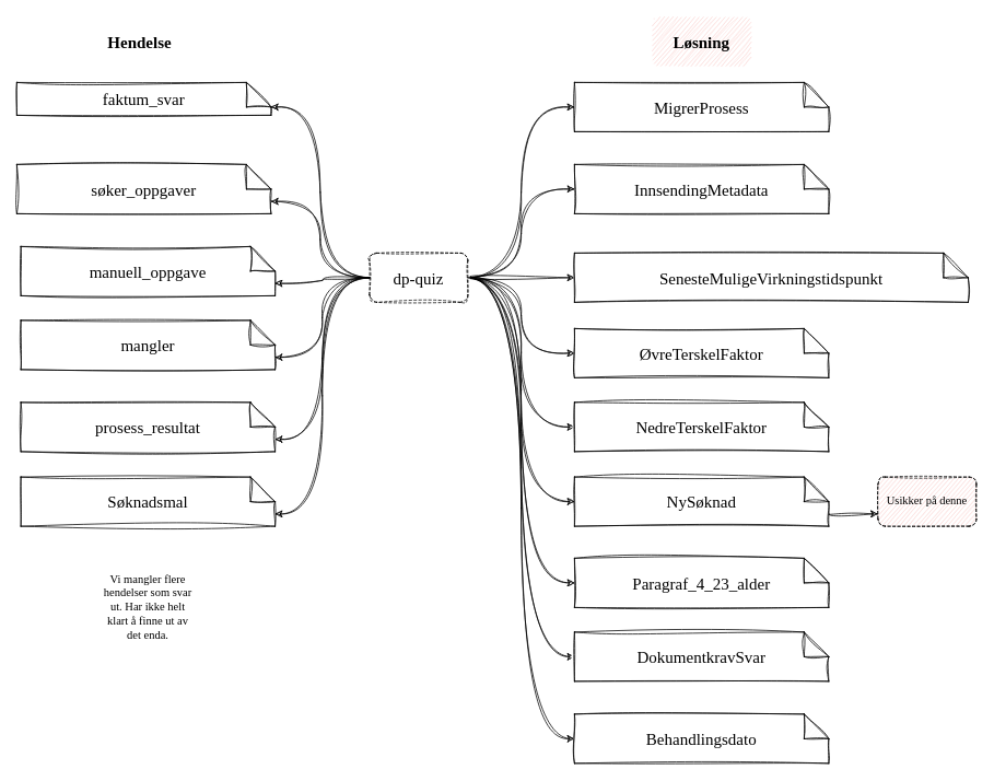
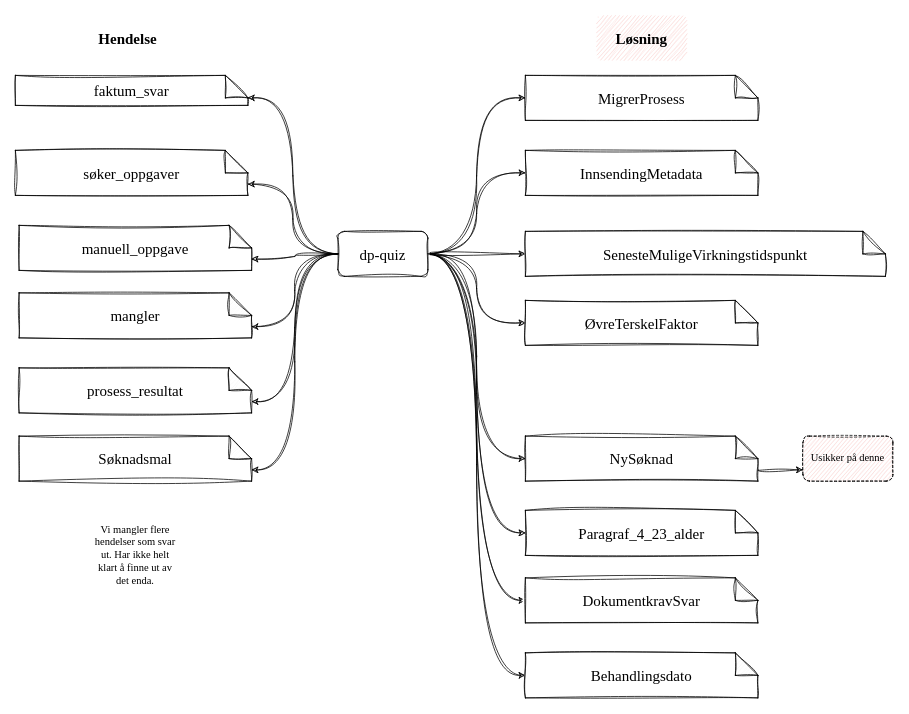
  <mxCell id="0" />
  <mxCell id="1" parent="0" />
  <mxCell id="2" style="edgeStyle=orthogonalEdgeStyle;sketch=1;hachureGap=4;jiggle=2;curveFitting=1;html=1;entryX=0;entryY=0.5;entryDx=0;entryDy=0;entryPerimeter=0;fontFamily=Architects Daughter;fontSource=https%3A%2F%2Ffonts.googleapis.com%2Fcss%3Ffamily%3DArchitects%2BDaughter;fontSize=14;curved=1;" parent="1" source="10" target="11" edge="1"><mxGeometry relative="1" as="geometry" /></mxCell>
  <mxCell id="3" style="edgeStyle=orthogonalEdgeStyle;curved=1;sketch=1;hachureGap=4;jiggle=2;curveFitting=1;html=1;entryX=0;entryY=0.5;entryDx=0;entryDy=0;entryPerimeter=0;fontFamily=Architects Daughter;fontSource=https%3A%2F%2Ffonts.googleapis.com%2Fcss%3Ffamily%3DArchitects%2BDaughter;fontSize=14;" parent="1" source="10" target="12" edge="1"><mxGeometry relative="1" as="geometry" /></mxCell>
- <mxCell id="4" style="edgeStyle=orthogonalEdgeStyle;curved=1;sketch=1;hachureGap=4;jiggle=2;curveFitting=1;html=1;entryX=0;entryY=0.5;entryDx=0;entryDy=0;entryPerimeter=0;fontFamily=Architects Daughter;fontSource=https%3A%2F%2Ffonts.googleapis.com%2Fcss%3Ffamily%3DArchitects%2BDaughter;fontSize=14;" parent="1" source="10" target="13" edge="1"><mxGeometry relative="1" as="geometry" /></mxCell>
  <mxCell id="5" style="edgeStyle=orthogonalEdgeStyle;curved=1;sketch=1;hachureGap=4;jiggle=2;curveFitting=1;html=1;entryX=0;entryY=0.5;entryDx=0;entryDy=0;entryPerimeter=0;fontFamily=Architects Daughter;fontSource=https%3A%2F%2Ffonts.googleapis.com%2Fcss%3Ffamily%3DArchitects%2BDaughter;fontSize=14;" parent="1" source="10" target="14" edge="1"><mxGeometry relative="1" as="geometry" /></mxCell>
  <mxCell id="6" style="edgeStyle=orthogonalEdgeStyle;curved=1;sketch=1;hachureGap=4;jiggle=2;curveFitting=1;html=1;entryX=0;entryY=0.5;entryDx=0;entryDy=0;entryPerimeter=0;fontFamily=Architects Daughter;fontSource=https%3A%2F%2Ffonts.googleapis.com%2Fcss%3Ffamily%3DArchitects%2BDaughter;fontSize=14;" parent="1" source="10" target="15" edge="1"><mxGeometry relative="1" as="geometry" /></mxCell>
  <mxCell id="7" style="edgeStyle=orthogonalEdgeStyle;curved=1;sketch=1;hachureGap=4;jiggle=2;curveFitting=1;html=1;entryX=0;entryY=0.5;entryDx=0;entryDy=0;entryPerimeter=0;fontFamily=Architects Daughter;fontSource=https%3A%2F%2Ffonts.googleapis.com%2Fcss%3Ffamily%3DArchitects%2BDaughter;fontSize=14;" parent="1" source="10" target="16" edge="1"><mxGeometry relative="1" as="geometry" /></mxCell>
  <mxCell id="8" style="edgeStyle=orthogonalEdgeStyle;curved=1;sketch=1;hachureGap=4;jiggle=2;curveFitting=1;html=1;entryX=0;entryY=0.5;entryDx=0;entryDy=0;entryPerimeter=0;fontFamily=Architects Daughter;fontSource=https%3A%2F%2Ffonts.googleapis.com%2Fcss%3Ffamily%3DArchitects%2BDaughter;fontSize=14;" parent="1" source="10" target="17" edge="1"><mxGeometry relative="1" as="geometry" /></mxCell>
  <mxCell id="9" style="edgeStyle=orthogonalEdgeStyle;curved=1;sketch=1;hachureGap=4;jiggle=2;curveFitting=1;html=1;entryX=0;entryY=0.5;entryDx=0;entryDy=0;entryPerimeter=0;fontFamily=Architects Daughter;fontSource=https%3A%2F%2Ffonts.googleapis.com%2Fcss%3Ffamily%3DArchitects%2BDaughter;fontSize=14;" parent="1" source="10" target="18" edge="1"><mxGeometry relative="1" as="geometry" /></mxCell>
- <mxCell id="10" value="dp-quiz" style="rounded=1;whiteSpace=wrap;html=1;sketch=1;hachureGap=4;jiggle=2;curveFitting=1;fontFamily=Architects Daughter;fontSource=https%3A%2F%2Ffonts.googleapis.com%2Fcss%3Ffamily%3DArchitects%2BDaughter;fontSize=20;dashed=1;" parent="1" vertex="1"><mxGeometry x="450" y="308" width="120" height="60" as="geometry" /></mxCell>
+ <mxCell id="10" value="dp-quiz" style="rounded=1;whiteSpace=wrap;html=1;sketch=1;hachureGap=4;jiggle=2;curveFitting=1;fontFamily=Architects Daughter;fontSource=https%3A%2F%2Ffonts.googleapis.com%2Fcss%3Ffamily%3DArchitects%2BDaughter;fontSize=20;" parent="1" vertex="1"><mxGeometry x="450" y="308" width="120" height="60" as="geometry" /></mxCell>
  <mxCell id="11" value="SenesteMuligeVirkningstidspunkt" style="shape=note;whiteSpace=wrap;html=1;backgroundOutline=1;darkOpacity=0.05;sketch=1;hachureGap=4;jiggle=2;curveFitting=1;fontFamily=Architects Daughter;fontSource=https%3A%2F%2Ffonts.googleapis.com%2Fcss%3Ffamily%3DArchitects%2BDaughter;fontSize=20;" parent="1" vertex="1"><mxGeometry x="700" y="308" width="480" height="60" as="geometry" /></mxCell>
  <mxCell id="12" value="ØvreTerskelFaktor" style="shape=note;whiteSpace=wrap;html=1;backgroundOutline=1;darkOpacity=0.05;sketch=1;hachureGap=4;jiggle=2;curveFitting=1;fontFamily=Architects Daughter;fontSource=https%3A%2F%2Ffonts.googleapis.com%2Fcss%3Ffamily%3DArchitects%2BDaughter;fontSize=20;" parent="1" vertex="1"><mxGeometry x="700" y="400" width="310" height="60" as="geometry" /></mxCell>
- <mxCell id="13" value="NedreTerskelFaktor" style="shape=note;whiteSpace=wrap;html=1;backgroundOutline=1;darkOpacity=0.05;sketch=1;hachureGap=4;jiggle=2;curveFitting=1;fontFamily=Architects Daughter;fontSource=https%3A%2F%2Ffonts.googleapis.com%2Fcss%3Ffamily%3DArchitects%2BDaughter;fontSize=20;" parent="1" vertex="1"><mxGeometry x="700" y="490" width="310" height="60" as="geometry" /></mxCell>
  <mxCell id="14" value="Behandlingsdato" style="shape=note;whiteSpace=wrap;html=1;backgroundOutline=1;darkOpacity=0.05;sketch=1;hachureGap=4;jiggle=2;curveFitting=1;fontFamily=Architects Daughter;fontSource=https%3A%2F%2Ffonts.googleapis.com%2Fcss%3Ffamily%3DArchitects%2BDaughter;fontSize=20;" parent="1" vertex="1"><mxGeometry x="700" y="870" width="310" height="60" as="geometry" /></mxCell>
  <mxCell id="15" value="DokumentkravSvar" style="shape=note;whiteSpace=wrap;html=1;backgroundOutline=1;darkOpacity=0.05;sketch=1;hachureGap=4;jiggle=2;curveFitting=1;fontFamily=Architects Daughter;fontSource=https%3A%2F%2Ffonts.googleapis.com%2Fcss%3Ffamily%3DArchitects%2BDaughter;fontSize=20;" parent="1" vertex="1"><mxGeometry x="700" y="770" width="310" height="60" as="geometry" /></mxCell>
  <mxCell id="16" value="InnsendingMetadata" style="shape=note;whiteSpace=wrap;html=1;backgroundOutline=1;darkOpacity=0.05;sketch=1;hachureGap=4;jiggle=2;curveFitting=1;fontFamily=Architects Daughter;fontSource=https%3A%2F%2Ffonts.googleapis.com%2Fcss%3Ffamily%3DArchitects%2BDaughter;fontSize=20;" parent="1" vertex="1"><mxGeometry x="700" y="200" width="310" height="60" as="geometry" /></mxCell>
  <mxCell id="17" value="MigrerProsess" style="shape=note;whiteSpace=wrap;html=1;backgroundOutline=1;darkOpacity=0.05;sketch=1;hachureGap=4;jiggle=2;curveFitting=1;fontFamily=Architects Daughter;fontSource=https%3A%2F%2Ffonts.googleapis.com%2Fcss%3Ffamily%3DArchitects%2BDaughter;fontSize=20;" parent="1" vertex="1"><mxGeometry x="700" y="100" width="310" height="60" as="geometry" /></mxCell>
  <mxCell id="18" value="Paragraf_4_23_alder" style="shape=note;whiteSpace=wrap;html=1;backgroundOutline=1;darkOpacity=0.05;sketch=1;hachureGap=4;jiggle=2;curveFitting=1;fontFamily=Architects Daughter;fontSource=https%3A%2F%2Ffonts.googleapis.com%2Fcss%3Ffamily%3DArchitects%2BDaughter;fontSize=20;" parent="1" vertex="1"><mxGeometry x="700" y="680" width="310" height="60" as="geometry" /></mxCell>
  <mxCell id="19" value="Løsning" style="rounded=1;whiteSpace=wrap;html=1;sketch=1;hachureGap=4;jiggle=2;curveFitting=1;fontFamily=Architects Daughter;fontSource=https%3A%2F%2Ffonts.googleapis.com%2Fcss%3Ffamily%3DArchitects%2BDaughter;fontSize=20;strokeColor=none;fontStyle=1;fillColor=#f8cecc;" parent="1" vertex="1"><mxGeometry x="795" y="20" width="120" height="60" as="geometry" /></mxCell>
  <mxCell id="20" value="Hendelse" style="rounded=1;whiteSpace=wrap;html=1;sketch=1;hachureGap=4;jiggle=2;curveFitting=1;fontFamily=Architects Daughter;fontSource=https%3A%2F%2Ffonts.googleapis.com%2Fcss%3Ffamily%3DArchitects%2BDaughter;fontSize=20;strokeColor=none;fontStyle=1" parent="1" vertex="1"><mxGeometry x="110" y="20" width="120" height="60" as="geometry" /></mxCell>
  <mxCell id="21" value="Vi mangler flere hendelser som svar ut. Har ikke helt klart å finne ut av det enda." style="rounded=1;whiteSpace=wrap;html=1;sketch=1;hachureGap=4;jiggle=2;curveFitting=1;fontFamily=Architects Daughter;fontSource=https%3A%2F%2Ffonts.googleapis.com%2Fcss%3Ffamily%3DArchitects%2BDaughter;fontSize=14;strokeColor=none;fontStyle=0" parent="1" vertex="1"><mxGeometry x="120" y="710" width="120" height="60" as="geometry" /></mxCell>
  <mxCell id="22" value="faktum_svar" style="shape=note;whiteSpace=wrap;html=1;backgroundOutline=1;darkOpacity=0.05;sketch=1;hachureGap=4;jiggle=2;curveFitting=1;fontFamily=Architects Daughter;fontSource=https%3A%2F%2Ffonts.googleapis.com%2Fcss%3Ffamily%3DArchitects%2BDaughter;fontSize=20;" vertex="1" parent="1"><mxGeometry x="20" y="100" width="310" height="40" as="geometry" /></mxCell>
  <mxCell id="23" value="søker_oppgaver" style="shape=note;whiteSpace=wrap;html=1;backgroundOutline=1;darkOpacity=0.05;sketch=1;hachureGap=4;jiggle=2;curveFitting=1;fontFamily=Architects Daughter;fontSource=https%3A%2F%2Ffonts.googleapis.com%2Fcss%3Ffamily%3DArchitects%2BDaughter;fontSize=20;" vertex="1" parent="1"><mxGeometry y="200" width="310" height="60" as="geometry" x="20" /></mxCell>
  <mxCell id="24" value="manuell_oppgave" style="shape=note;whiteSpace=wrap;html=1;backgroundOutline=1;darkOpacity=0.05;sketch=1;hachureGap=4;jiggle=2;curveFitting=1;fontFamily=Architects Daughter;fontSource=https%3A%2F%2Ffonts.googleapis.com%2Fcss%3Ffamily%3DArchitects%2BDaughter;fontSize=20;" vertex="1" parent="1"><mxGeometry x="25" y="300" width="310" height="60" as="geometry" /></mxCell>
  <mxCell id="25" value="mangler" style="shape=note;whiteSpace=wrap;html=1;backgroundOutline=1;darkOpacity=0.05;sketch=1;hachureGap=4;jiggle=2;curveFitting=1;fontFamily=Architects Daughter;fontSource=https%3A%2F%2Ffonts.googleapis.com%2Fcss%3Ffamily%3DArchitects%2BDaughter;fontSize=20;" vertex="1" parent="1"><mxGeometry x="25" y="390" width="310" height="60" as="geometry" /></mxCell>
  <mxCell id="26" value="prosess_resultat" style="shape=note;whiteSpace=wrap;html=1;backgroundOutline=1;darkOpacity=0.05;sketch=1;hachureGap=4;jiggle=2;curveFitting=1;fontFamily=Architects Daughter;fontSource=https%3A%2F%2Ffonts.googleapis.com%2Fcss%3Ffamily%3DArchitects%2BDaughter;fontSize=20;" vertex="1" parent="1"><mxGeometry x="25" y="490" width="310" height="60" as="geometry" /></mxCell>
  <mxCell id="27" value="Søknadsmal" style="shape=note;whiteSpace=wrap;html=1;backgroundOutline=1;darkOpacity=0.05;sketch=1;hachureGap=4;jiggle=2;curveFitting=1;fontFamily=Architects Daughter;fontSource=https%3A%2F%2Ffonts.googleapis.com%2Fcss%3Ffamily%3DArchitects%2BDaughter;fontSize=20;" vertex="1" parent="1"><mxGeometry x="25" y="581" width="310" height="60" as="geometry" /></mxCell>
  <mxCell id="28" style="edgeStyle=orthogonalEdgeStyle;sketch=1;hachureGap=4;jiggle=2;curveFitting=1;html=1;entryX=0;entryY=0;entryDx=310;entryDy=30;entryPerimeter=0;fontFamily=Architects Daughter;fontSource=https%3A%2F%2Ffonts.googleapis.com%2Fcss%3Ffamily%3DArchitects%2BDaughter;fontSize=14;curved=1;exitX=0;exitY=0.5;exitDx=0;exitDy=0;" edge="1" parent="1" source="10" target="22"><mxGeometry relative="1" as="geometry"><mxPoint x="580" y="348" as="sourcePoint" /><mxPoint x="710" y="130" as="targetPoint" /></mxGeometry></mxCell>
  <mxCell id="29" style="edgeStyle=orthogonalEdgeStyle;sketch=1;hachureGap=4;jiggle=2;curveFitting=1;html=1;entryX=0;entryY=0;entryDx=310;entryDy=45;entryPerimeter=0;fontFamily=Architects Daughter;fontSource=https%3A%2F%2Ffonts.googleapis.com%2Fcss%3Ffamily%3DArchitects%2BDaughter;fontSize=14;curved=1;exitX=0;exitY=0.5;exitDx=0;exitDy=0;" edge="1" parent="1" source="10" target="23"><mxGeometry relative="1" as="geometry"><mxPoint x="460" y="348" as="sourcePoint" /><mxPoint x="340" y="140" as="targetPoint" /></mxGeometry></mxCell>
  <mxCell id="30" style="edgeStyle=orthogonalEdgeStyle;sketch=1;hachureGap=4;jiggle=2;curveFitting=1;html=1;entryX=0;entryY=0;entryDx=310;entryDy=45;entryPerimeter=0;fontFamily=Architects Daughter;fontSource=https%3A%2F%2Ffonts.googleapis.com%2Fcss%3Ffamily%3DArchitects%2BDaughter;fontSize=14;curved=1;exitX=0;exitY=0.5;exitDx=0;exitDy=0;" edge="1" parent="1" source="10" target="24"><mxGeometry relative="1" as="geometry"><mxPoint x="460" y="348" as="sourcePoint" /><mxPoint x="340" y="255" as="targetPoint" /></mxGeometry></mxCell>
  <mxCell id="31" style="edgeStyle=orthogonalEdgeStyle;sketch=1;hachureGap=4;jiggle=2;curveFitting=1;html=1;entryX=0;entryY=0;entryDx=310;entryDy=45;entryPerimeter=0;fontFamily=Architects Daughter;fontSource=https%3A%2F%2Ffonts.googleapis.com%2Fcss%3Ffamily%3DArchitects%2BDaughter;fontSize=14;curved=1;exitX=0;exitY=0.5;exitDx=0;exitDy=0;" edge="1" parent="1" source="10" target="25"><mxGeometry relative="1" as="geometry"><mxPoint x="460" y="348" as="sourcePoint" /><mxPoint x="345" y="355" as="targetPoint" /></mxGeometry></mxCell>
  <mxCell id="32" style="edgeStyle=orthogonalEdgeStyle;sketch=1;hachureGap=4;jiggle=2;curveFitting=1;html=1;entryX=0;entryY=0;entryDx=310;entryDy=45;entryPerimeter=0;fontFamily=Architects Daughter;fontSource=https%3A%2F%2Ffonts.googleapis.com%2Fcss%3Ffamily%3DArchitects%2BDaughter;fontSize=14;curved=1;exitX=0;exitY=0.5;exitDx=0;exitDy=0;" edge="1" parent="1" source="10" target="26"><mxGeometry relative="1" as="geometry"><mxPoint x="460" y="348" as="sourcePoint" /><mxPoint x="345" y="445" as="targetPoint" /></mxGeometry></mxCell>
  <mxCell id="33" style="edgeStyle=orthogonalEdgeStyle;sketch=1;hachureGap=4;jiggle=2;curveFitting=1;html=1;entryX=0;entryY=0;entryDx=310;entryDy=45;entryPerimeter=0;fontFamily=Architects Daughter;fontSource=https%3A%2F%2Ffonts.googleapis.com%2Fcss%3Ffamily%3DArchitects%2BDaughter;fontSize=14;curved=1;exitX=0;exitY=0.5;exitDx=0;exitDy=0;" edge="1" parent="1" source="10" target="27"><mxGeometry relative="1" as="geometry"><mxPoint x="460" y="348" as="sourcePoint" /><mxPoint x="345" y="545" as="targetPoint" /></mxGeometry></mxCell>
  <mxCell id="34" value="&lt;div style=&quot;font-size: 20px;&quot;&gt;&lt;div style=&quot;font-size: 20px;&quot;&gt;&lt;div style=&quot;font-size: 20px;&quot;&gt;&lt;span style=&quot;font-size: 20px; background-color: initial; white-space: normal;&quot;&gt;NySøknad&lt;/span&gt;&lt;br style=&quot;font-size: 20px;&quot;&gt;&lt;/div&gt;&lt;/div&gt;&lt;/div&gt;" style="shape=note;whiteSpace=wrap;html=1;backgroundOutline=1;darkOpacity=0.05;fontColor=default;labelBackgroundColor=none;sketch=1;curveFitting=1;jiggle=2;fontFamily=Architects Daughter;fontSource=https%3A%2F%2Ffonts.googleapis.com%2Fcss%3Ffamily%3DArchitects%2BDaughter;fontSize=20;" vertex="1" parent="1"><mxGeometry x="700" y="581" width="310" height="60" as="geometry" /></mxCell>
  <mxCell id="35" style="edgeStyle=orthogonalEdgeStyle;curved=1;sketch=1;hachureGap=4;jiggle=2;curveFitting=1;html=1;entryX=0;entryY=0.5;entryDx=0;entryDy=0;entryPerimeter=0;fontFamily=Architects Daughter;fontSource=https%3A%2F%2Ffonts.googleapis.com%2Fcss%3Ffamily%3DArchitects%2BDaughter;fontSize=14;exitX=1;exitY=0.5;exitDx=0;exitDy=0;" edge="1" parent="1" source="10" target="34"><mxGeometry relative="1" as="geometry"><mxPoint x="580" y="348" as="sourcePoint" /><mxPoint x="710" y="530" as="targetPoint" /></mxGeometry></mxCell>
  <mxCell id="36" value="&lt;font style=&quot;font-size: 14px;&quot; data-font-src=&quot;https://fonts.googleapis.com/css?family=Architects+Daughter&quot; face=&quot;Architects Daughter&quot;&gt;Usikker på denne&lt;/font&gt;" style="rounded=1;whiteSpace=wrap;html=1;sketch=1;dashed=1;fillColor=#f8cecc;" vertex="1" parent="1"><mxGeometry x="1070" y="581" width="120" height="60" as="geometry" /></mxCell>
  <mxCell id="37" style="edgeStyle=orthogonalEdgeStyle;curved=1;sketch=1;hachureGap=4;jiggle=2;curveFitting=1;html=1;entryX=0;entryY=0.75;entryDx=0;entryDy=0;fontFamily=Architects Daughter;fontSource=https%3A%2F%2Ffonts.googleapis.com%2Fcss%3Ffamily%3DArchitects%2BDaughter;fontSize=14;exitX=0;exitY=0;exitDx=310;exitDy=45;exitPerimeter=0;" edge="1" parent="1" source="34" target="36"><mxGeometry relative="1" as="geometry"><mxPoint x="1260" y="703" as="sourcePoint" /><mxPoint x="1390" y="595" as="targetPoint" /></mxGeometry></mxCell>
